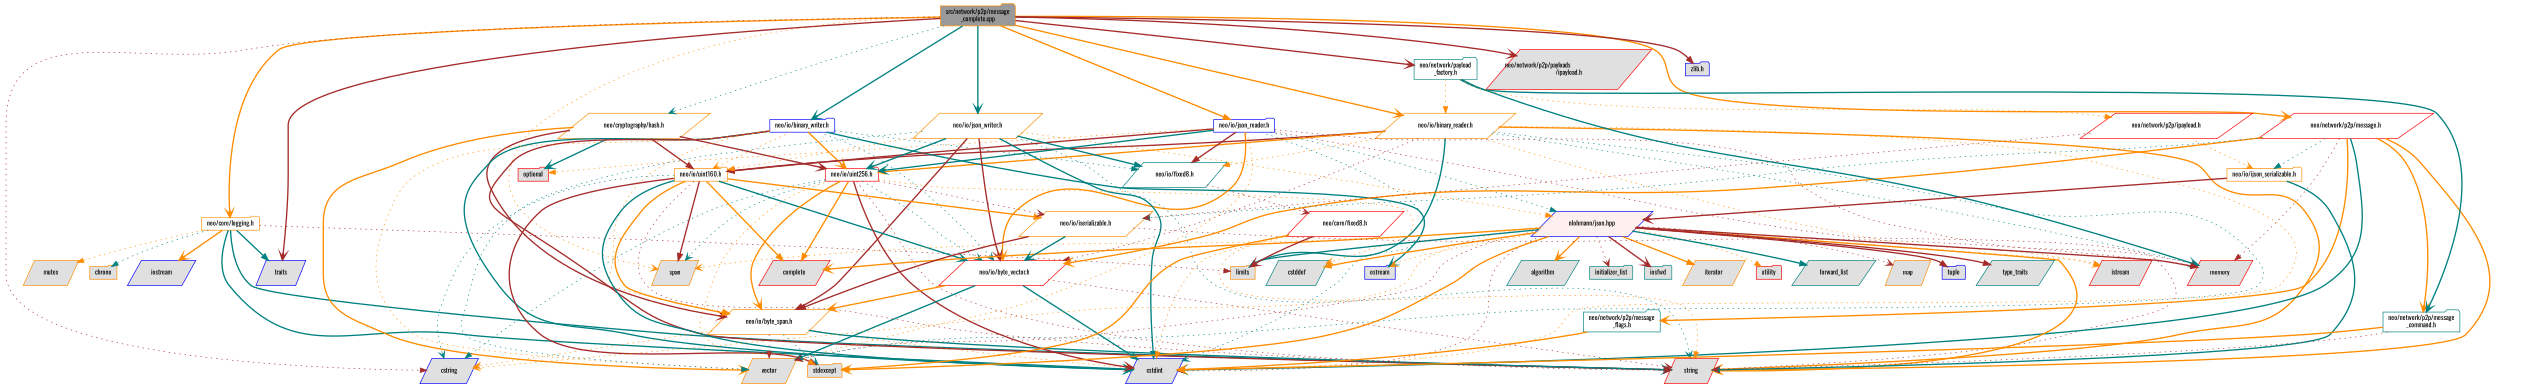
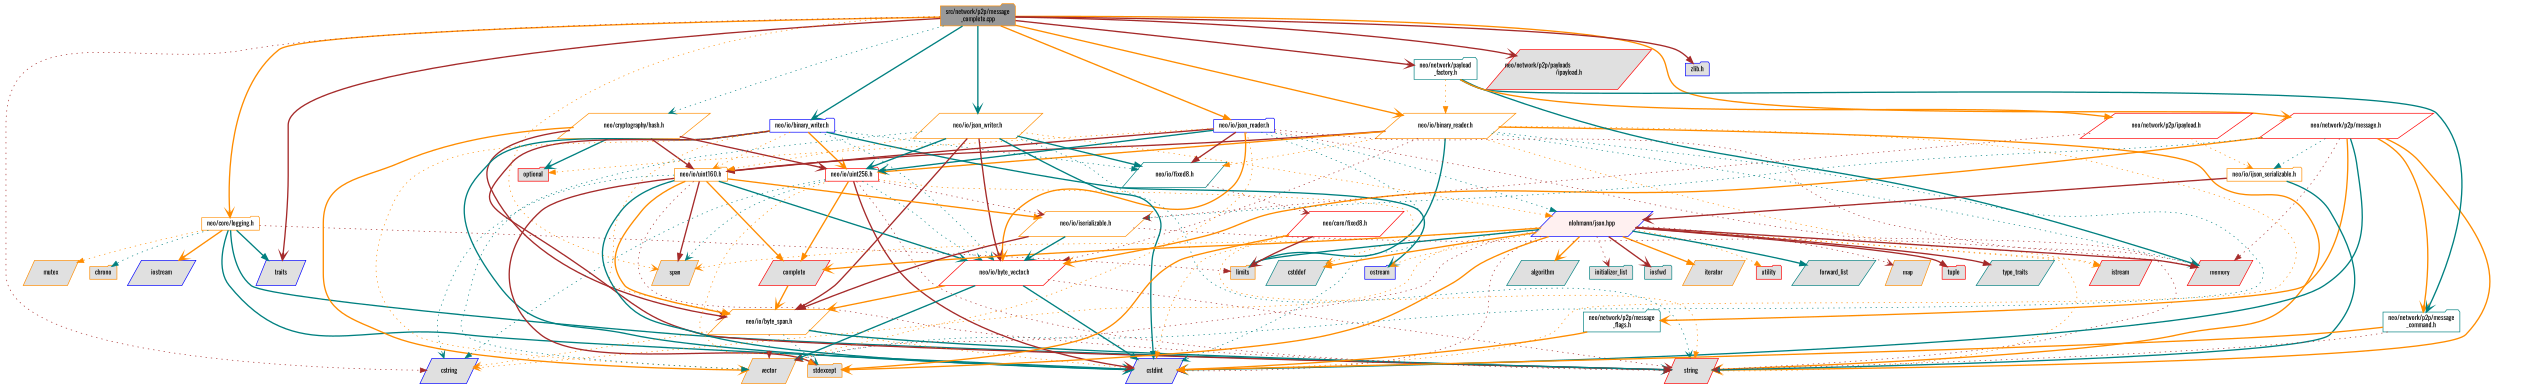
  digraph {
    fontname=Oswald
    node [color=darkorange fillcolor="#E0E0E0" fontname=Oswald fontsize=10 shape=parallelogram style=filled]
    edge [arrowhead=vee color=darkorange fontname=Oswald fontsize=10 labelfontname=Helvetica labelfontsize=10 style=bold]
    n1 [fillcolor=grey60 fontcolor=black height=0.2 label="src/network/p2p/message\l_complete.cpp" shape=folder width=0.4]
    n2 [fillcolor=white height=0.2 label="neo/core/logging.h" shape=folder width=0.4]
    n3 [color=blue height=0.2 label=traits width=0.4]
    n4 [fillcolor=white height=0.2 label="neo/cryptography/hash.h" width=0.4]
    n5 [color=blue height=0.2 label=cstring width=0.4]
    n6 [height=0.2 label=span width=0.4]
    n7 [fillcolor=white height=0.2 label="neo/io/binary_reader.h" width=0.4]
    n8 [color=blue fillcolor=white height=0.2 label="neo/io/binary_writer.h" shape=folder width=0.4]
    n9 [color=blue fillcolor=white height=0.2 label="neo/io/json_reader.h" shape=folder width=0.4]
    n10 [fillcolor=white height=0.2 label="neo/io/json_writer.h" width=0.4]
    n11 [color=red fillcolor=white height=0.2 label="neo/network/p2p/message.h" width=0.4]
    n12 [color=red height=0.2 label="neo/network/p2p/payloads\l/ipayload.h" width=0.4]
    n13 [color=teal fillcolor=white height=0.2 label="neo/network/payload\l_factory.h" shape=folder width=0.4]
    n14 [color=blue height=0.2 label="zlib.h" shape=folder width=0.4]
    n15 [height=0.2 label=chrono shape=folder width=0.4]
    n16 [color=blue height=0.2 label=cstdint width=0.4]
    n17 [color=red height=0.2 label=string width=0.4]
    n18 [color=blue height=0.2 label=iostream width=0.4]
    n19 [height=0.2 label=mutex width=0.4]
    n20 [height=0.2 label=limits shape=folder width=0.4]
    n21 [fillcolor=white height=0.2 label="neo/io/byte_span.h" width=0.4]
    n22 [height=0.2 label=vector width=0.4]
    n23 [fillcolor=white height=0.2 label="neo/io/uint160.h" shape=folder width=0.4]
    n24 [color=red fillcolor=white height=0.2 label="neo/io/uint256.h" shape=folder width=0.4]
    n25 [color=red height=0.2 label=optional shape=folder width=0.4]
    n26 [color=red height=0.2 label=memory width=0.4]
    n27 [color=red fillcolor=white height=0.2 label="neo/io/byte_vector.h" width=0.4]
    n28 [color=teal fillcolor=white height=0.2 label="neo/io/fixed8.h" width=0.4]
    n29 [color=red height=0.2 label=istream width=0.4]
    n30 [color=blue height=0.2 label=ostream shape=folder width=0.4]
    n31 [color=blue fillcolor="#FFF0F0" height=0.2 label="nlohmann/json.hpp" width=0.4]
    n32 [fillcolor=white height=0.2 label="neo/io/iserializable.h" width=0.4]
    n33 [fillcolor=white height=0.2 label="neo/io/ijson_serializable.h" shape=folder width=0.4]
    n34 [color=teal fillcolor=white height=0.2 label="neo/network/p2p/message\l_command.h" shape=folder width=0.4]
    n35 [color=teal fillcolor=white height=0.2 label="neo/network/p2p/message\l_flags.h" shape=folder width=0.4]
    n36 [color=red fillcolor=white height=0.2 label="neo/network/p2p/ipayload.h" width=0.4]
    n37 [height=0.2 label=stdexcept shape=folder width=0.4]
    n38 [color=red height=0.2 label=complete width=0.4]
    n39 [color=teal height=0.2 label=cstddef width=0.4]
    n40 [color=red fillcolor=white height=0.2 label="neo/core/fixed8.h" width=0.4]
    n41 [color=teal height=0.2 label=algorithm width=0.4]
    n42 [color=teal height=0.2 label=initializer_list shape=folder width=0.4]
    n43 [color=teal height=0.2 label=iosfwd shape=folder width=0.4]
    n44 [height=0.2 label=iterator width=0.4]
    n45 [color=red height=0.2 label=utility shape=folder width=0.4]
    n46 [color=teal height=0.2 label=forward_list width=0.4]
    n47 [height=0.2 label=map width=0.4]
-   n48 [color=blue height=0.2 label=tuple shape=folder width=0.4]
+   n48 [color=red height=0.2 label=tuple shape=folder width=0.4]
    n49 [color=teal height=0.2 label=type_traits width=0.4]
    n1 -> n2
    n1 -> n3 [color=brown]
    n1 -> n4 [color=teal style=dotted]
    n1 -> n5 [arrowhead=normal color=brown style=dotted]
    n1 -> n6 [style=dotted]
    n1 -> n7
    n1 -> n8 [color=teal]
    n1 -> n9 [arrowhead=normal]
    n1 -> n10 [color=teal]
    n1 -> n11
    n1 -> n12 [color=brown]
    n1 -> n13 [color=brown]
    n1 -> n14 [arrowhead=normal color=brown]
    n2 -> n3 [arrowhead=normal color=teal]
    n2 -> n15 [arrowhead=normal color=teal style=dotted]
    n2 -> n16 [color=teal]
    n2 -> n17 [arrowhead=normal color=teal]
    n2 -> n18
    n2 -> n19 [arrowhead=normal style=dotted]
    n2 -> n20 [arrowhead=normal color=brown style=dotted]
    n4 -> n21 [color=brown]
    n4 -> n22
    n4 -> n23 [arrowhead=normal color=brown]
    n4 -> n24 [color=brown]
    n4 -> n25 [color=teal]
    n7 -> n16 [style=dotted]
    n7 -> n17
    n7 -> n20 [arrowhead=normal color=teal]
    n7 -> n22 [arrowhead=normal color=teal style=dotted]
    n7 -> n23 [arrowhead=normal color=brown]
    n7 -> n24 [arrowhead=normal]
    n7 -> n26 [arrowhead=normal color=teal style=dotted]
    n7 -> n27 [arrowhead=normal color=brown style=dotted]
    n7 -> n28 [arrowhead=normal style=dotted]
    n7 -> n29 [style=dotted]
    n8 -> n16 [arrowhead=normal color=teal]
    n8 -> n17 [arrowhead=normal color=brown]
    n8 -> n21 [style=dotted]
    n8 -> n22 [arrowhead=normal style=dotted]
    n8 -> n23 [style=dotted]
    n8 -> n24
    n8 -> n27 [color=teal style=dotted]
    n8 -> n28 [arrowhead=normal color=teal style=dotted]
    n8 -> n30 [color=teal]
    n9 -> n16 [color=teal style=dotted]
    n9 -> n17 [arrowhead=normal color=brown style=dotted]
    n9 -> n22 [style=dotted]
    n9 -> n23 [arrowhead=normal color=brown]
    n9 -> n24 [color=teal]
    n9 -> n25 [arrowhead=normal style=dotted]
    n9 -> n26 [arrowhead=normal color=brown style=dotted]
    n9 -> n27
    n9 -> n28 [arrowhead=normal color=brown]
    n9 -> n31 [arrowhead=normal color=teal style=dotted]
    n10 -> n16 [arrowhead=normal color=teal]
    n10 -> n17 [color=teal style=dotted]
    n10 -> n21 [arrowhead=normal color=brown]
    n10 -> n22 [arrowhead=normal color=teal style=dotted]
    n10 -> n23 [arrowhead=normal style=dotted]
    n10 -> n24 [color=teal]
    n10 -> n27 [color=brown]
    n10 -> n28 [arrowhead=normal color=teal]
    n10 -> n31 [arrowhead=normal style=dotted]
    n11 -> n16 [color=teal]
    n11 -> n17
    n11 -> n26 [arrowhead=normal color=brown style=dotted]
    n11 -> n27
    n11 -> n32 [arrowhead=normal color=teal style=dotted]
    n11 -> n33 [arrowhead=normal color=teal style=dotted]
    n11 -> n34
    n11 -> n35
    n13 -> n7 [arrowhead=normal style=dotted]
    n13 -> n26 [color=teal]
    n13 -> n34 [color=teal]
-   n13 -> n36 [arrowhead=normal style=dotted]
+   n13 -> n36 [arrowhead=normal]
    n21 -> n5 [style=dotted]
    n21 -> n16 [arrowhead=normal style=dotted]
    n21 -> n17 [color=teal]
    n21 -> n22 [arrowhead=normal color=brown style=dotted]
    n21 -> n37 [color=teal style=dotted]
    n23 -> n5 [color=teal style=dotted]
    n23 -> n6 [arrowhead=normal color=brown]
    n23 -> n16 [color=teal]
    n23 -> n17 [color=brown style=dotted]
    n23 -> n21 [arrowhead=normal]
    n23 -> n27 [color=teal]
    n23 -> n32 [arrowhead=normal]
    n23 -> n37 [arrowhead=normal color=brown]
    n23 -> n38 [arrowhead=normal]
    n24 -> n5 [arrowhead=normal color=teal style=dotted]
    n24 -> n6 [color=teal style=dotted]
    n24 -> n16 [color=brown]
    n24 -> n17 [color=brown style=dotted]
-   n24 -> n21
+   n38 -> n21
    n24 -> n27 [color=teal style=dotted]
    n24 -> n32 [color=brown style=dotted]
    n24 -> n37 [arrowhead=normal style=dotted]
    n24 -> n38 [arrowhead=normal]
    n24 -> n39 [style=dotted]
    n27 -> n16 [arrowhead=normal color=teal]
    n27 -> n17 [color=brown style=dotted]
    n27 -> n21
    n27 -> n22 [arrowhead=normal color=teal]
    n28 -> n40 [color=brown style=dotted]
    n31 -> n5 [style=dotted]
    n31 -> n6 [style=dotted]
    n31 -> n16 [arrowhead=normal color=brown style=dotted]
-   n31 -> n17 [arrowhead=normal]
+   n31 -> n17 [arrowhead=normal style=dotted]
    n31 -> n20 [arrowhead=normal color=teal]
    n31 -> n22 [color=brown style=dotted]
    n31 -> n26 [arrowhead=normal color=brown]
    n31 -> n29 [arrowhead=normal style=dotted]
    n31 -> n30 [style=dotted]
    n31 -> n37
    n31 -> n38
    n31 -> n39 [arrowhead=normal]
    n31 -> n41
    n31 -> n42 [color=brown style=dotted]
    n31 -> n43 [color=brown]
    n31 -> n44 [arrowhead=normal]
    n31 -> n45 [arrowhead=normal style=dotted]
    n31 -> n46 [arrowhead=normal color=teal]
    n31 -> n47 [color=brown style=dotted]
    n31 -> n48 [arrowhead=normal color=brown]
    n31 -> n49 [arrowhead=normal color=brown]
    n32 -> n21 [arrowhead=normal color=brown]
    n32 -> n26 [arrowhead=normal color=brown style=dotted]
    n32 -> n27 [color=teal]
    n33 -> n17 [arrowhead=normal color=teal]
    n33 -> n31 [color=brown]
    n34 -> n16 [arrowhead=normal]
    n34 -> n17 [color=brown style=dotted]
    n35 -> n16
    n36 -> n32 [color=brown style=dotted]
    n36 -> n33 [style=dotted]
    n40 -> n16 [arrowhead=normal style=dotted]
    n40 -> n17 [arrowhead=normal style=dotted]
    n40 -> n20 [color=brown]
    n40 -> n37 [arrowhead=normal]
  }
